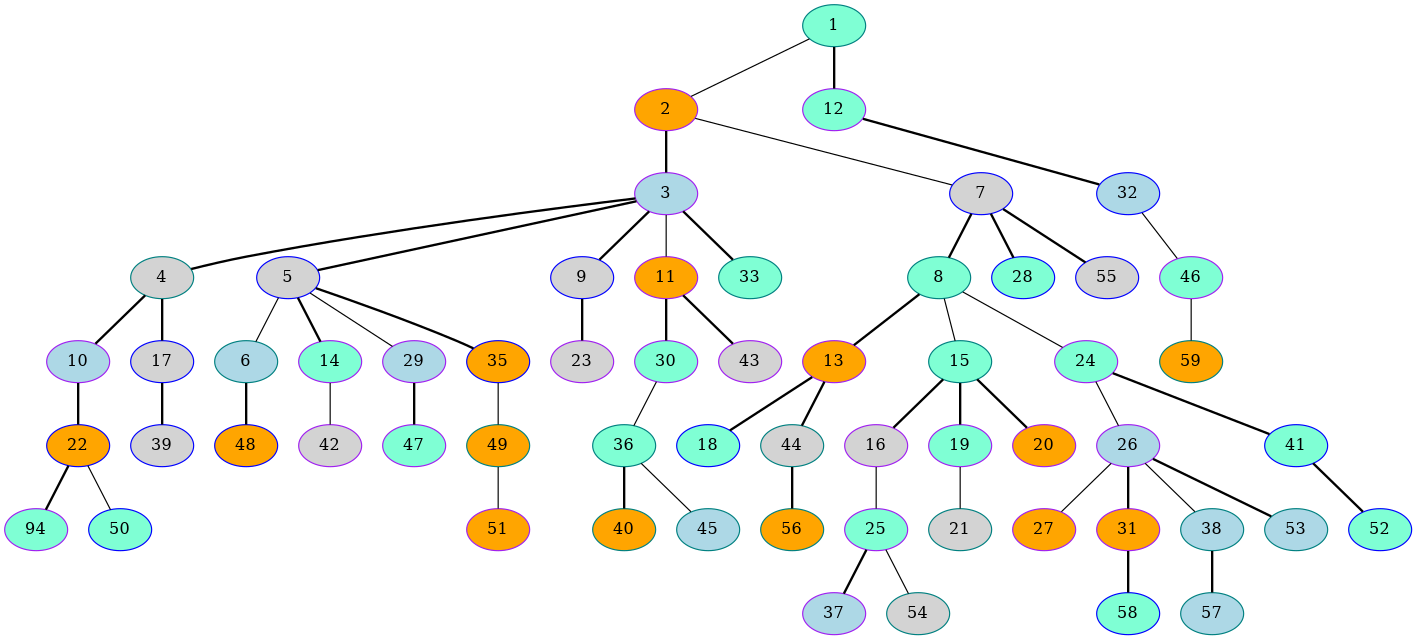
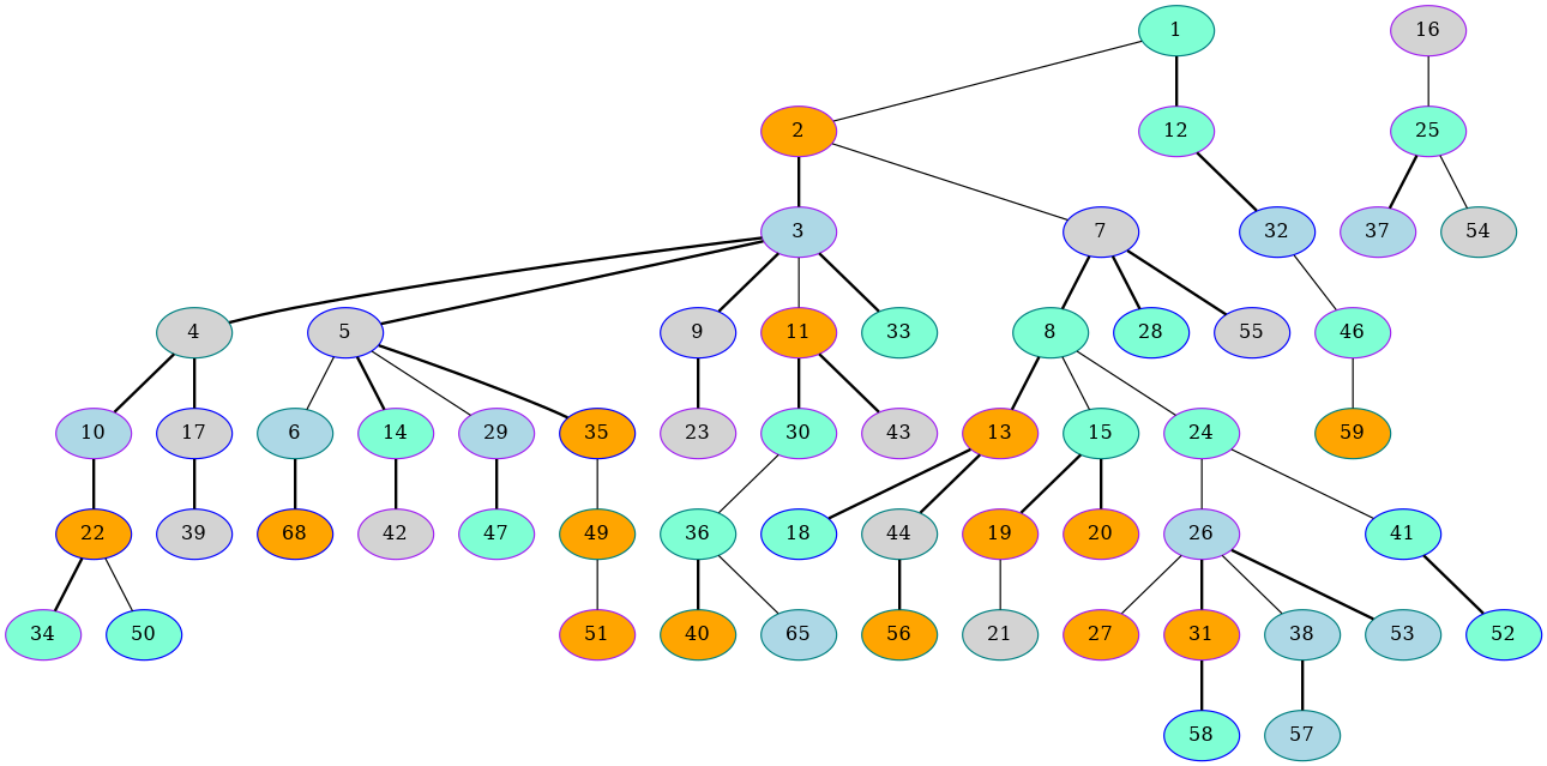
  graph {
    node [color=purple fillcolor=aquamarine style=filled]
    edge [style=bold weight=1.0]
    1 [color=teal]
    2 [fillcolor=orange]
    12
    3 [fillcolor=lightblue]
    7 [color=blue fillcolor=lightgrey]
    32 [color=blue fillcolor=lightblue]
    4 [color=teal fillcolor=lightgrey]
    5 [color=blue fillcolor=lightgrey]
    9 [color=blue fillcolor=lightgrey]
    11 [fillcolor=orange]
    33 [color=teal]
    8 [color=teal]
    28 [color=blue]
    55 [color=blue fillcolor=lightgrey]
    10 [fillcolor=lightblue]
    17 [color=blue fillcolor=lightgrey]
    6 [color=teal fillcolor=lightblue]
    14
    29 [fillcolor=lightblue]
    35 [color=blue fillcolor=orange]
    23 [fillcolor=lightgrey]
    30
    43 [fillcolor=lightgrey]
    22 [color=blue fillcolor=orange]
    39 [color=blue fillcolor=lightgrey]
-   48 [color=blue fillcolor=orange]
+   48 [color=blue fillcolor=orange label=68]
    42 [fillcolor=lightgrey]
    47
    49 [color=teal fillcolor=orange]
    13 [fillcolor=orange]
    15 [color=teal]
    24
    18 [color=blue]
    44 [color=teal fillcolor=lightgrey]
    16 [fillcolor=lightgrey]
-   19
+   19 [fillcolor=orange]
    20 [fillcolor=orange]
    26 [fillcolor=lightblue]
    41 [color=blue]
-   34 [label=94]
+   34
    50 [color=blue]
    36 [color=teal]
    46
    56 [color=teal fillcolor=orange]
    25
    21 [color=teal fillcolor=lightgrey]
    37 [fillcolor=lightblue]
    54 [color=teal fillcolor=lightgrey]
    27 [fillcolor=orange]
    31 [fillcolor=orange]
    38 [color=teal fillcolor=lightblue]
    53 [color=teal fillcolor=lightblue]
    52 [color=blue]
    58 [color=blue]
    57 [color=teal fillcolor=lightblue]
    40 [color=teal fillcolor=orange]
-   45 [color=teal fillcolor=lightblue]
+   45 [color=teal fillcolor=lightblue label=65]
    59 [color=teal fillcolor=orange]
    51 [fillcolor=orange]
    1 -- 2 [style=solid]
    1 -- 12 [weight=4.0]
    2 -- 3 [weight=3.0]
    2 -- 7 [style=solid]
    12 -- 32
    3 -- 4
    3 -- 5
    3 -- 9
    3 -- 11 [style=solid]
    3 -- 33
    7 -- 8
    7 -- 28
    7 -- 55
    32 -- 46 [style=solid]
    4 -- 10
    4 -- 17
    5 -- 6 [style=solid weight=4.0]
    5 -- 14
    5 -- 29 [style=solid]
    5 -- 35
    9 -- 23
    11 -- 30
    11 -- 43
    8 -- 13
    8 -- 15 [style=solid]
    8 -- 24 [style=solid weight=2.0]
    10 -- 22
    17 -- 39
    6 -- 48
-   14 -- 42 [style=solid]
+   14 -- 42
    29 -- 47
    35 -- 49 [style=solid]
    30 -- 36 [style=solid]
    22 -- 34
    22 -- 50 [style=solid]
    49 -- 51 [style=solid weight=2.0]
    13 -- 18
    13 -- 44
-   15 -- 16
    15 -- 19
    15 -- 20 [weight=2.0]
    24 -- 26 [style=solid]
-   24 -- 41
+   24 -- 41 [style=solid]
    44 -- 56
    16 -- 25 [style=solid]
    19 -- 21 [style=solid]
    26 -- 27 [style=solid]
    26 -- 31
    26 -- 38 [style=solid]
    26 -- 53
    41 -- 52
    36 -- 40 [weight=2.0]
    36 -- 45 [style=solid]
    46 -- 59 [style=solid]
    25 -- 37
    25 -- 54 [style=solid]
    31 -- 58
    38 -- 57
  }
